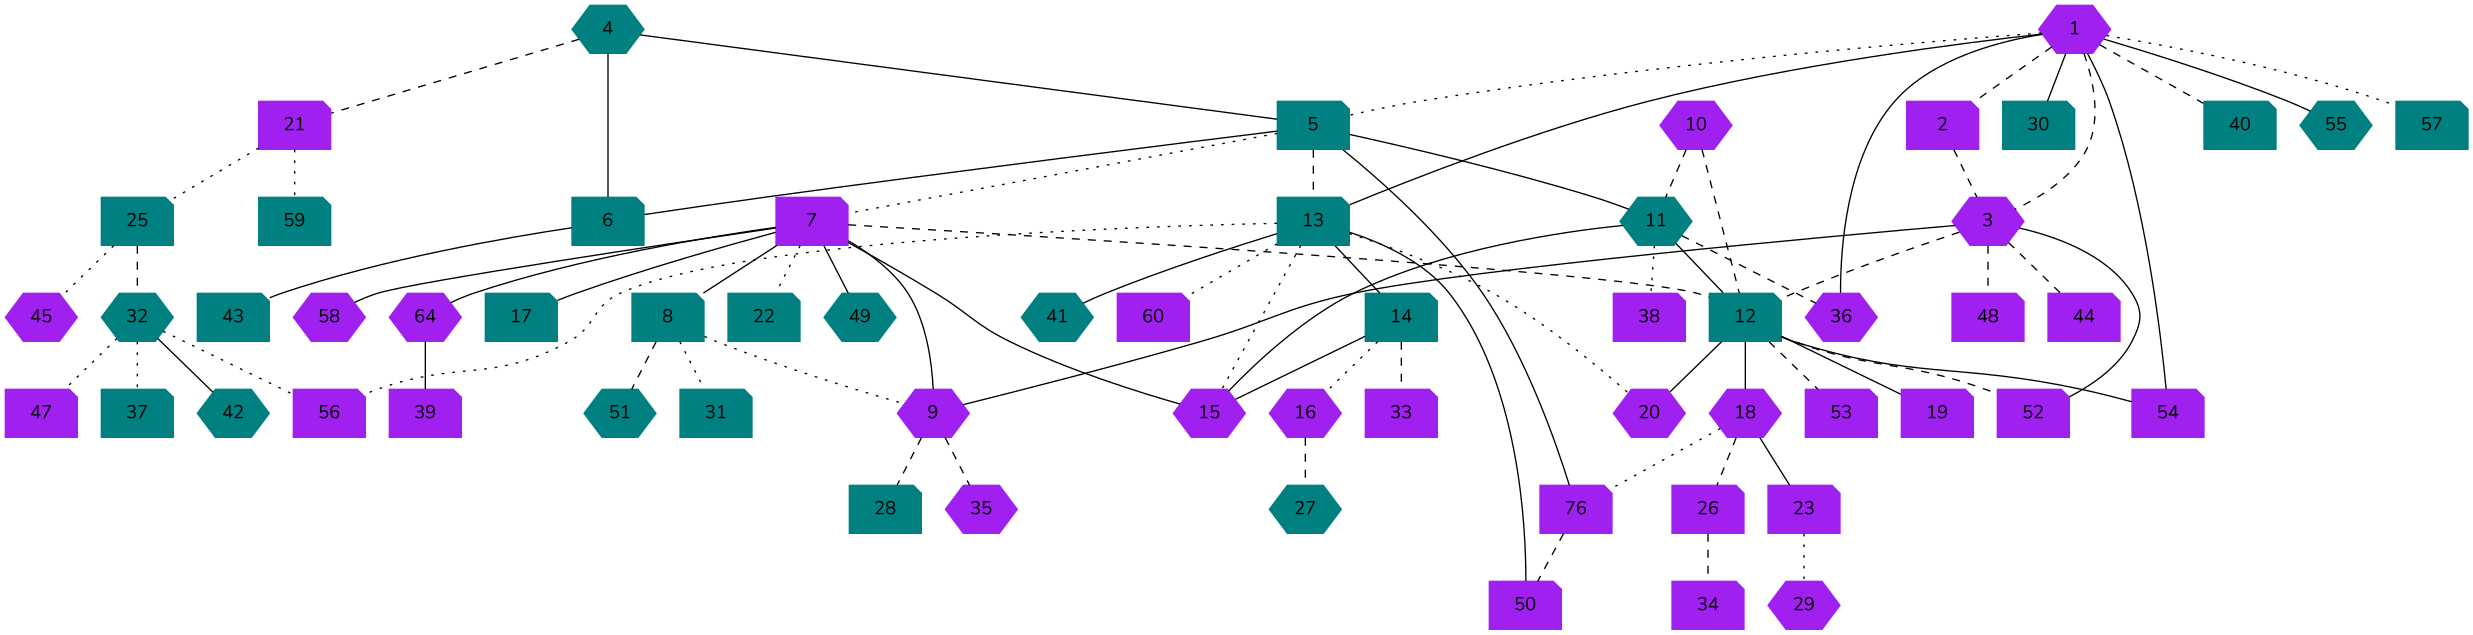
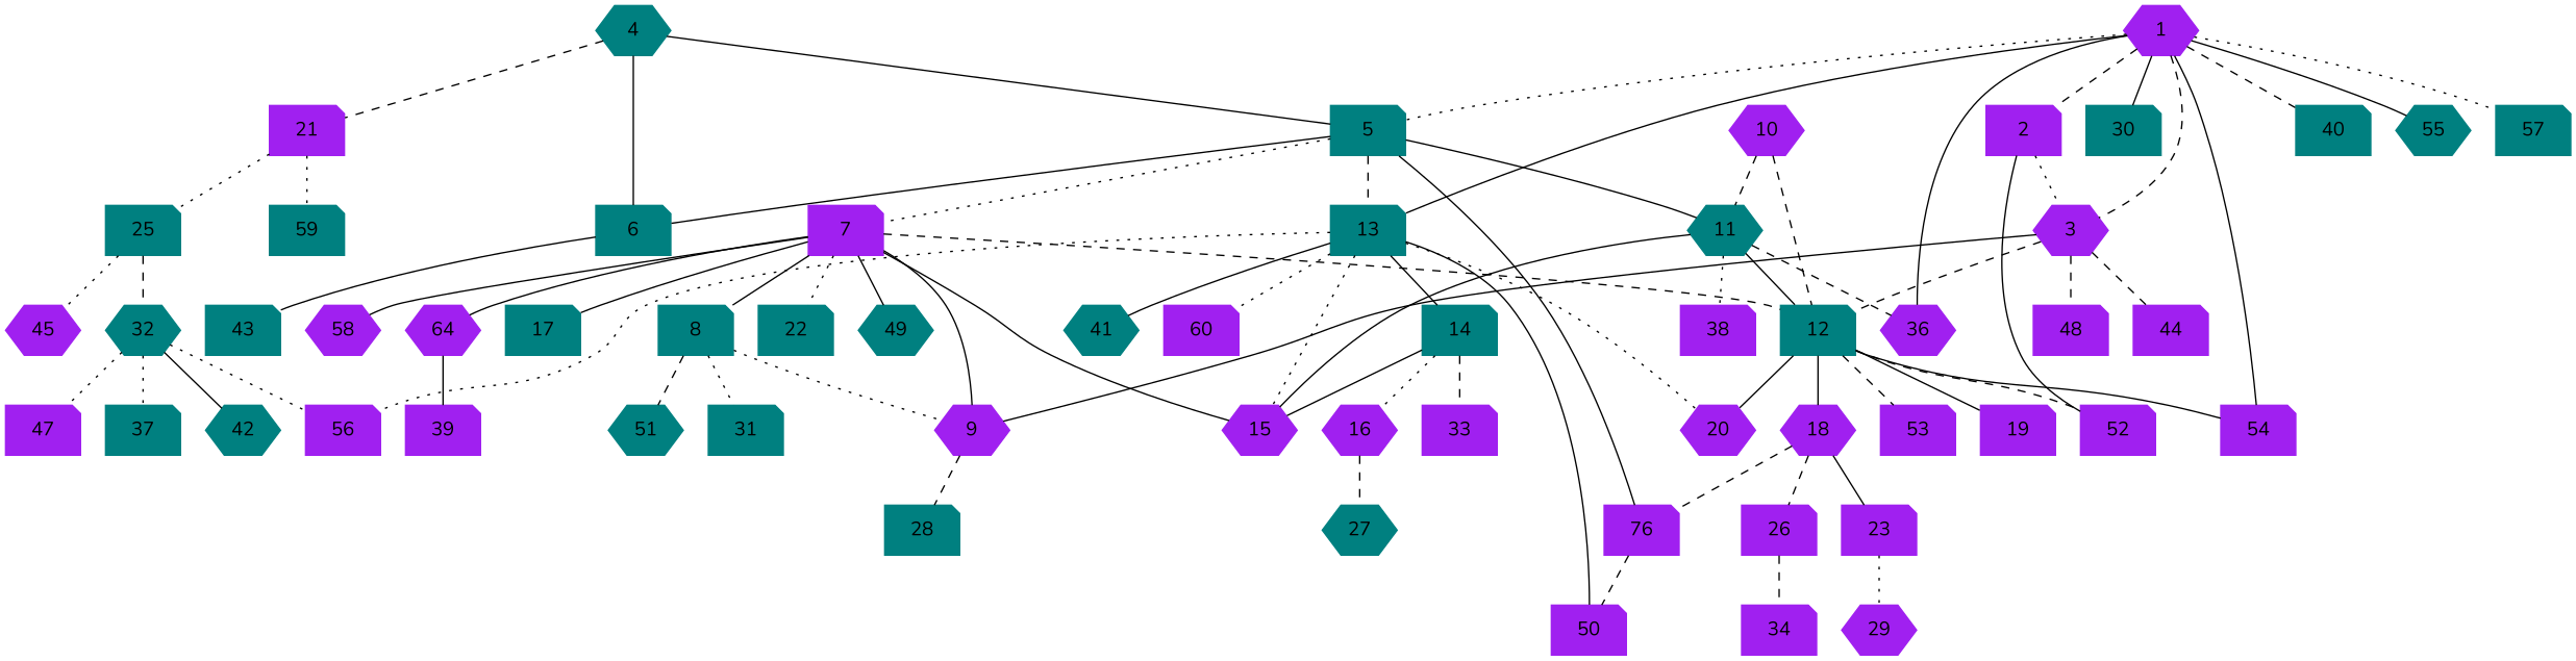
  graph {
    fontname=Nunito
    node [color=purple fontname=Nunito shape=note style=filled]
    edge [fontname=Nunito style=solid]
    1 [shape=hexagon]
    2
    3 [shape=hexagon]
    5 [color=teal]
    13 [color=teal]
    30 [color=teal]
    36 [shape=hexagon]
    40 [color=teal]
    54
    55 [color=teal shape=hexagon]
    57 [color=teal]
    52
    9 [shape=hexagon]
    12 [color=teal]
    44
    48
    6 [color=teal]
    7
    11 [color=teal shape=hexagon]
    n20 [label=76]
    15 [shape=hexagon]
    20 [shape=hexagon]
    14 [color=teal]
    41 [color=teal shape=hexagon]
    50
    56
    60
    28 [color=teal]
-   35 [shape=hexagon]
    18 [shape=hexagon]
    19
    53
    4 [color=teal shape=hexagon]
    21
    43 [color=teal]
    25 [color=teal]
    59 [color=teal]
    8 [color=teal]
    17 [color=teal]
    22 [color=teal]
    n41 [label=64 shape=hexagon]
    49 [color=teal shape=hexagon]
    58 [shape=hexagon]
    38
    31 [color=teal]
    51 [color=teal shape=hexagon]
    39
    10 [shape=hexagon]
    23
    26
    16 [shape=hexagon]
    33
    27 [color=teal shape=hexagon]
    29 [shape=hexagon]
    34
    32 [color=teal shape=hexagon]
    45 [shape=hexagon]
    37 [color=teal]
    42 [color=teal shape=hexagon]
    47
    1 -- 2 [style=dashed]
    1 -- 3 [style=dashed]
    1 -- 5 [style=dotted]
    1 -- 13
    1 -- 30
    1 -- 36
    1 -- 40 [style=dashed]
    1 -- 54
    1 -- 55
    1 -- 57 [style=dotted]
-   2 -- 3 [style=dashed]
-   3 -- 52
+   2 -- 3 [style=dotted]
+   2 -- 52
    3 -- 9
    3 -- 12 [style=dashed]
    3 -- 44 [style=dashed]
    3 -- 48 [style=dashed]
    5 -- 13 [style=dashed]
    5 -- 6
    5 -- 7 [style=dotted]
    5 -- 11
    5 -- n20
    13 -- 15 [style=dotted]
    13 -- 20 [style=dotted]
    13 -- 14
    13 -- 41
    13 -- 50
    13 -- 56 [style=dotted]
    13 -- 60 [style=dotted]
    9 -- 28 [style=dashed]
-   9 -- 35 [style=dashed]
    12 -- 54
    12 -- 52 [style=dashed]
    12 -- 20
    12 -- 18
    12 -- 19
    12 -- 53 [style=dashed]
    6 -- 43
    7 -- 9
    7 -- 12 [style=dashed]
    7 -- 15
    7 -- 8
    7 -- 17
    7 -- 22 [style=dotted]
    7 -- n41
    7 -- 49
    7 -- 58
    11 -- 36 [style=dashed]
    11 -- 12
    11 -- 15
    11 -- 38 [style=dotted]
    n20 -- 50 [style=dashed]
    14 -- 15
    14 -- 16 [style=dotted]
    14 -- 33 [style=dashed]
-   18 -- n20 [style=dotted]
+   18 -- n20 [style=dashed]
    18 -- 23
    18 -- 26 [style=dashed]
    4 -- 5
    4 -- 6
    4 -- 21 [style=dashed]
    21 -- 25 [style=dotted]
    21 -- 59 [style=dotted]
    25 -- 32 [style=dashed]
    25 -- 45 [style=dotted]
    8 -- 9 [style=dotted]
    8 -- 31 [style=dotted]
    8 -- 51 [style=dashed]
    n41 -- 39
    10 -- 12 [style=dashed]
    10 -- 11 [style=dashed]
    23 -- 29 [style=dotted]
    26 -- 34 [style=dashed]
    16 -- 27 [style=dashed]
    32 -- 56 [style=dotted]
    32 -- 37 [style=dotted]
    32 -- 42
    32 -- 47 [style=dotted]
  }
